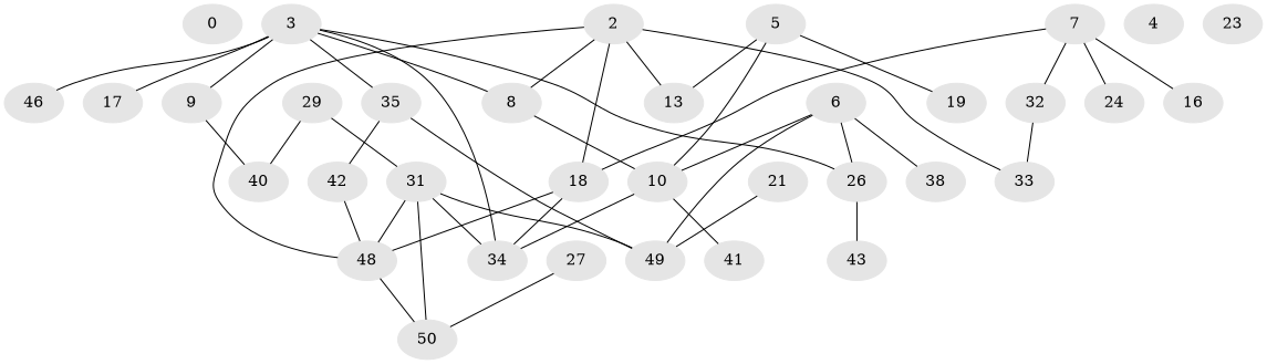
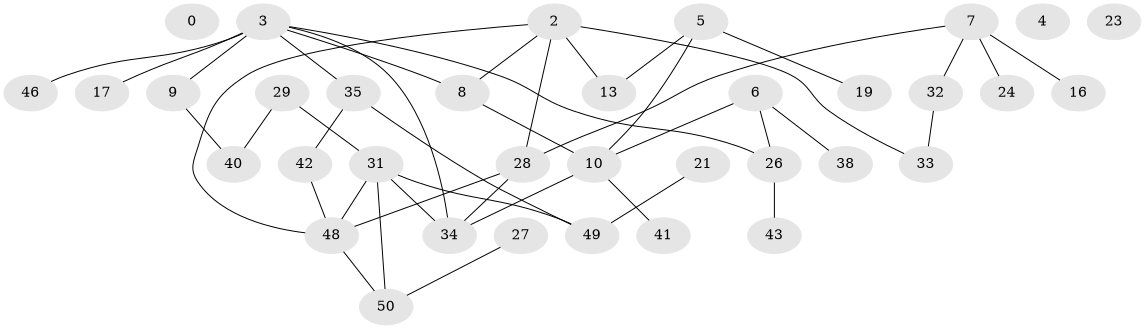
  graph {
    node [color=gray90 style=filled]
    n1 [label=0]
    2 [super="+22"]
    8 [super="+11+45"]
    13
-   18 [super="+20+36"]
+   18 [super="+20+36" label=28]
    33
    48
    10 [super="+37"]
    34
    50
    3 [super="+12+30+47"]
    9 [super="+14"]
    17
    26
    35
    46
    40
    43
    49
    42
    4
    5 [super="+15"]
    19
    7 [super="+25+28+44"]
    16
    24
    32
    41
    6 [super="+39+51"]
    38
    21
    23
    27
    29
    31
    2 -- 8
    2 -- 13
    2 -- 18
    2 -- 33
    2 -- 48
    8 -- 10
    18 -- 48
    18 -- 34
    48 -- 50
    10 -- 34
    10 -- 41
    3 -- 8
    3 -- 34
    3 -- 9 [weight=2]
    3 -- 17
    3 -- 26
    3 -- 35
    3 -- 46
    9 -- 40
    26 -- 43
    35 -- 49
    35 -- 42
    42 -- 48
    5 -- 13
    5 -- 10
    5 -- 19
    7 -- 18
    7 -- 16
    7 -- 24
    7 -- 32
    32 -- 33
    6 -- 10
    6 -- 26
-   6 -- 49
    6 -- 38
    21 -- 49
    27 -- 50
    29 -- 40
    29 -- 31
    31 -- 48
    31 -- 34
    31 -- 50
    31 -- 49
  }
